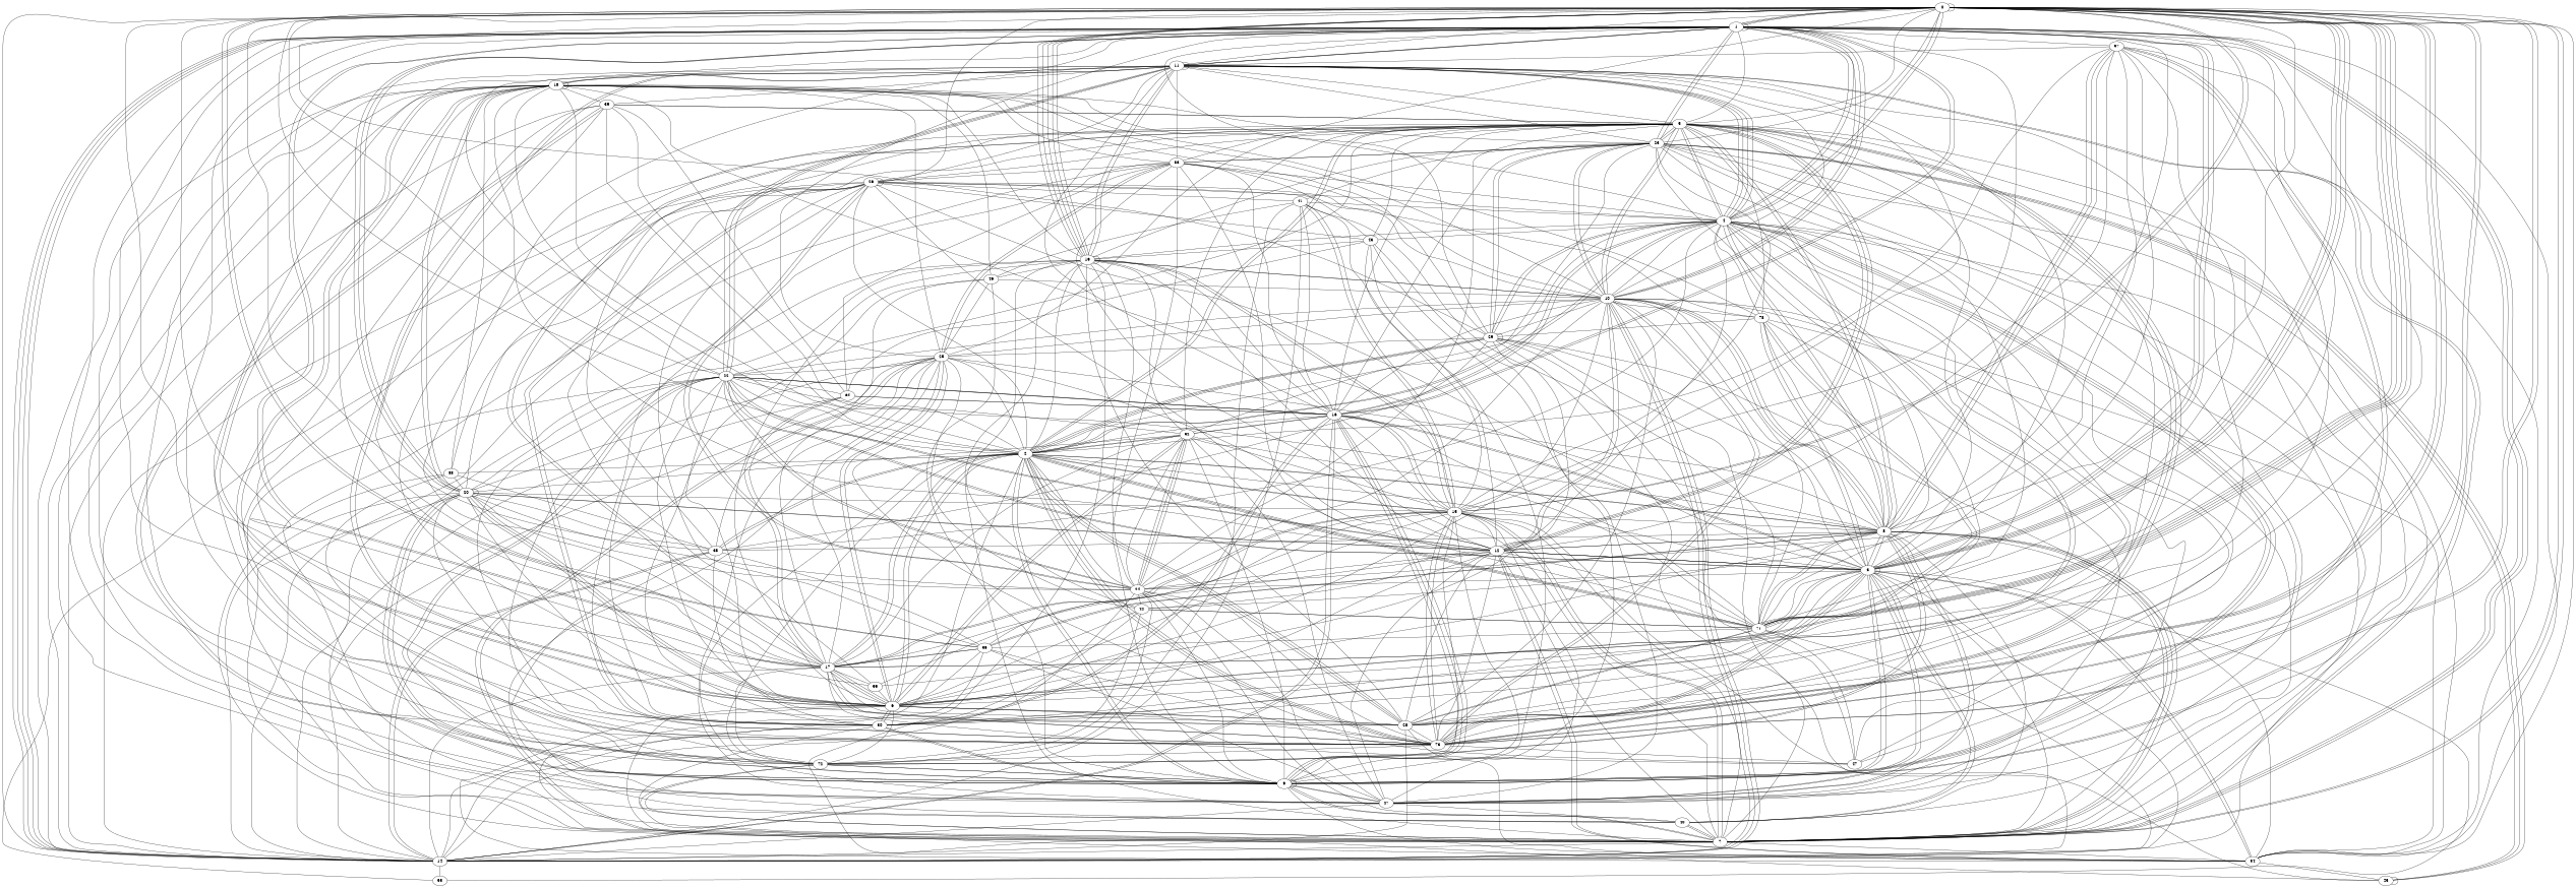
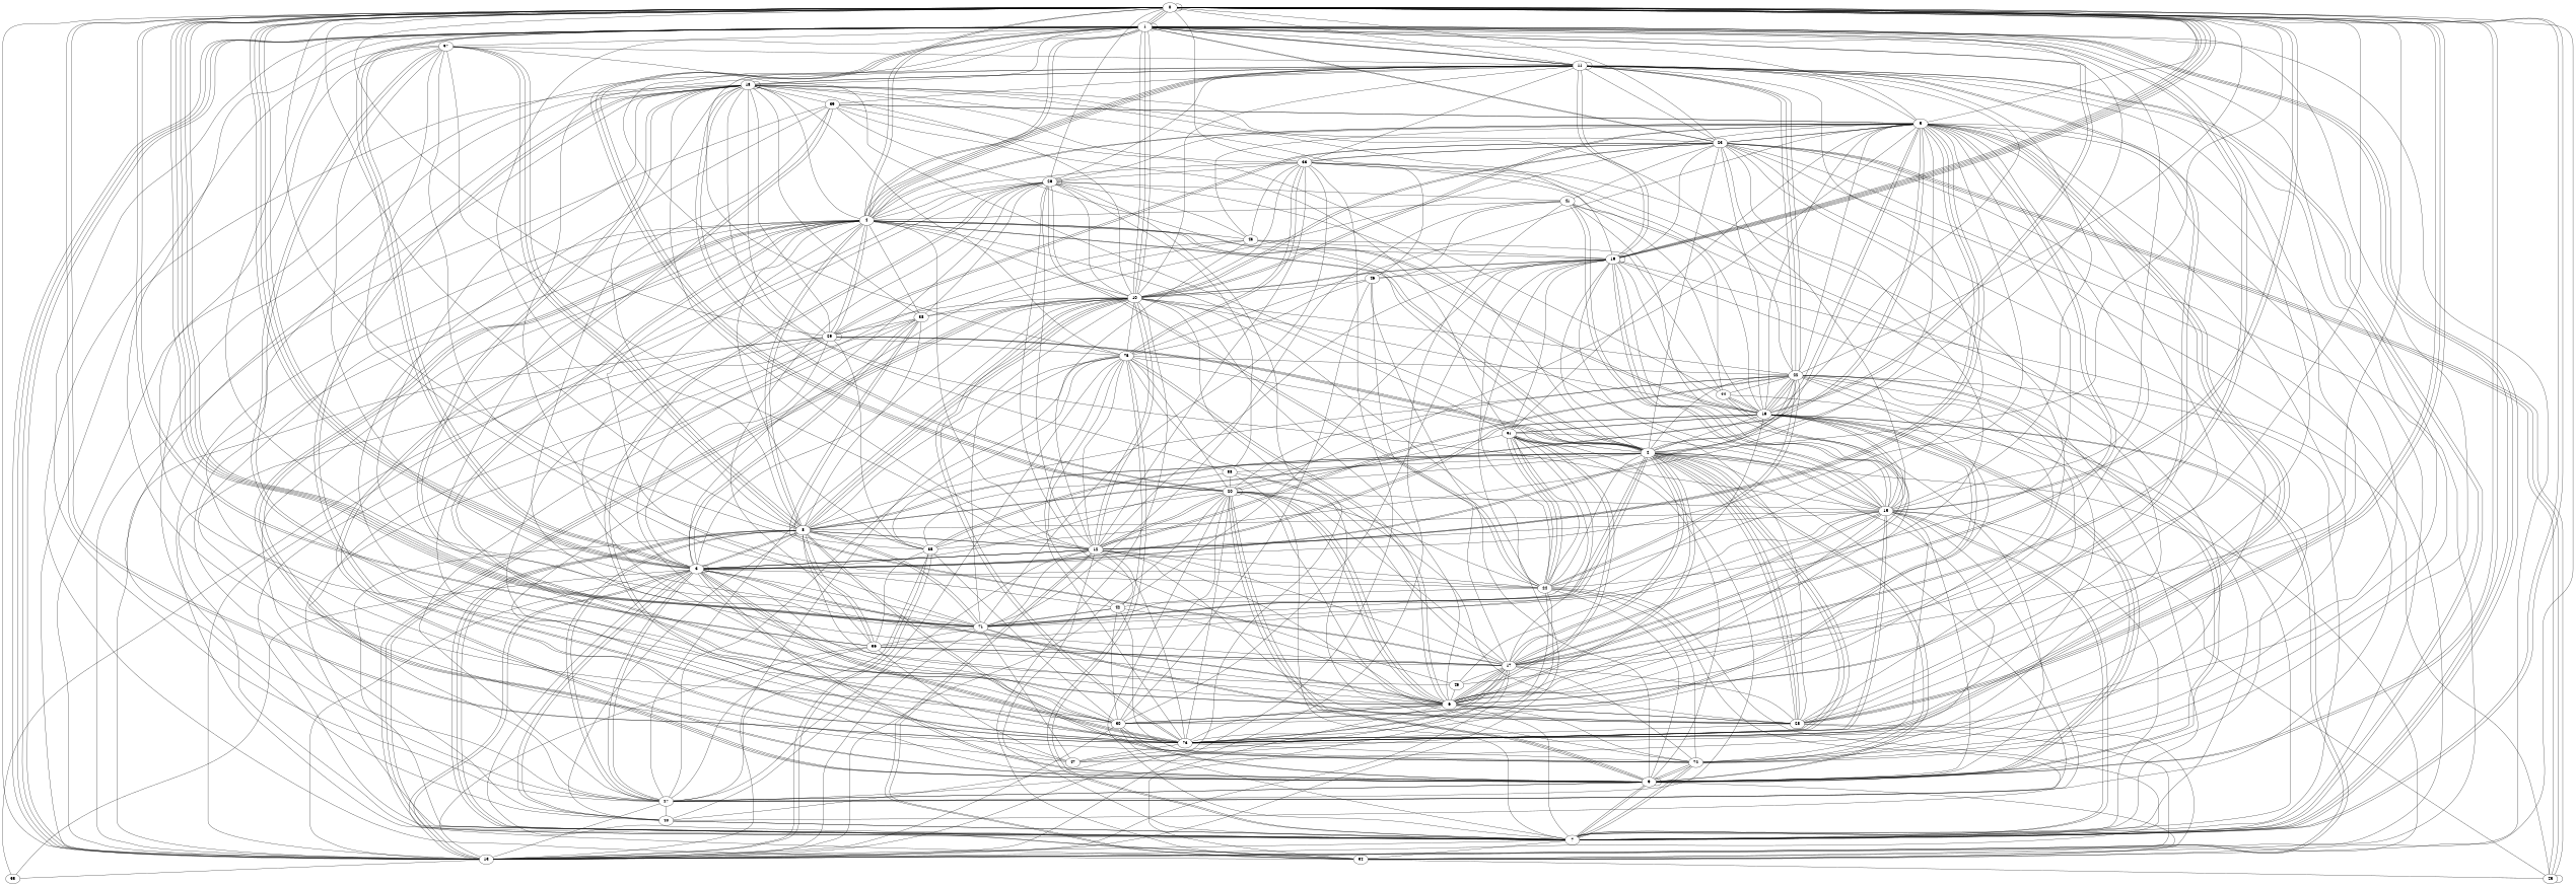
  graph {
    0
    1
    3
    11
    19
    n6 [label=71]
    22
    28
    34
    35
    36
-   49 [label=99]
+   49
    29
    2
    4
    7
    10
-   14
+   14 [label=13]
    16
    17
    20
-   25
+   25 [label=75]
    30
    n24 [label=72]
    37
    6
    9
    n28 [label=73]
    26
    27
    5
    12
    24
-   38 [label=78]
+   38
    15
    18
-   31 [label=32]
+   31
    23
    42
    46
    41
    47
    8
-   44 [label=64]
+   44
    45
    n46 [label=88]
    39
    33
    40
    43
    n51 [label=55]
    0 -- 0
    0 -- 1
    0 -- 1
    0 -- 3
    0 -- 3
    0 -- 11
    0 -- 19
    0 -- 19
    0 -- 19
    0 -- 19
    0 -- n6
    0 -- 22
    0 -- 28
    0 -- 28
    0 -- 34
    0 -- 35
    0 -- 36
    0 -- 49
    0 -- 29
    1 -- 0
    1 -- 1
    1 -- 3
    1 -- 3
    1 -- 3
    1 -- 11
    1 -- 11
    1 -- 2
    1 -- 4
    1 -- 4
    1 -- 7
    1 -- 7
    1 -- 7
    1 -- 10
    1 -- 10
    1 -- 14
    1 -- 14
    1 -- 16
    1 -- 17
    1 -- 20
    1 -- 20
    1 -- 25
    1 -- 30
    1 -- n24
    1 -- 37
    3 -- 0
    3 -- 0
    3 -- 3
    3 -- 22
    3 -- 22
    3 -- 29
    3 -- 10
    3 -- 14
    3 -- 16
    3 -- 30
    3 -- 6
    3 -- 9
    3 -- n28
    3 -- 26
    3 -- 27
    3 -- 5
    3 -- 12
    3 -- 24
    3 -- 38
    3 -- 38
    11 -- 1
    11 -- 3
    11 -- 11
    11 -- 19
    11 -- 19
    11 -- 22
    11 -- 22
    11 -- 28
    11 -- 4
    11 -- 4
    11 -- 4
    11 -- 14
    11 -- 16
    11 -- 26
    11 -- 5
    11 -- 15
    11 -- 18
    19 -- 0
    19 -- 19
    19 -- 28
    19 -- 10
    19 -- 14
    19 -- 16
    19 -- 30
    19 -- 24
    19 -- 15
    19 -- 15
    19 -- 18
    19 -- 31
    19 -- 23
    19 -- 42
    19 -- 46
    n6 -- 0
    n6 -- 0
    n6 -- 0
    n6 -- 0
    n6 -- 1
    n6 -- 3
    n6 -- 28
    n6 -- 36
    n6 -- 2
    n6 -- 2
    n6 -- 12
    n6 -- 31
    n6 -- 42
    n6 -- 41
    n6 -- 47
    22 -- 11
    22 -- 7
    22 -- 10
    22 -- 16
    22 -- 16
    22 -- 20
    22 -- 5
    22 -- 12
    22 -- 18
    22 -- 8
    22 -- 44
    28 -- 0
    28 -- 1
    28 -- n6
    28 -- 22
    28 -- 34
    28 -- 10
    28 -- 14
    28 -- 17
    28 -- 6
    28 -- n28
    28 -- 5
    34 -- 1
    34 -- 3
    34 -- 3
    34 -- 29
    34 -- 10
    34 -- 37
    34 -- 6
    34 -- 12
    34 -- 12
    34 -- 23
    34 -- 45
    35 -- 36
    35 -- 2
    35 -- 14
    35 -- 14
    35 -- 25
    35 -- 30
    35 -- 27
    35 -- 5
    35 -- n46
    36 -- 0
    36 -- 17
    36 -- 26
    36 -- 47
    36 -- 8
    36 -- 8
    49 -- 29
    49 -- 6
    49 -- 15
    29 -- 1
    29 -- 35
    29 -- 29
    29 -- 2
    29 -- 10
    29 -- 25
    29 -- 23
    2 -- 0
    2 -- 3
    2 -- 19
    2 -- n6
    2 -- 22
    2 -- 28
    2 -- 28
    2 -- 28
    2 -- 34
    2 -- 35
    2 -- 29
    2 -- 29
    2 -- 17
    2 -- 17
    2 -- n24
    2 -- 37
    2 -- 6
    2 -- 6
    2 -- 9
    2 -- n28
    2 -- 26
    2 -- 27
    2 -- 15
-   2 -- 18
+   15 -- 18
    2 -- 31
    2 -- n46
    2 -- 39
    4 -- 0
    4 -- 0
    4 -- 11
    4 -- 19
    4 -- n6
    4 -- 35
    4 -- 29
    4 -- 29
    4 -- 2
    4 -- 2
    4 -- 16
    4 -- 30
    4 -- 30
    4 -- 9
    4 -- 9
    4 -- 9
    4 -- n28
    4 -- 5
    4 -- 8
    4 -- 33
    4 -- 40
    4 -- 43
    7 -- 0
    7 -- 0
    7 -- 3
    7 -- 11
    7 -- 11
    7 -- 19
    7 -- 34
    7 -- 29
    7 -- 4
    7 -- 14
    7 -- 16
    7 -- 25
    7 -- 25
    7 -- n24
    7 -- 5
    7 -- 38
    7 -- 15
    7 -- 8
    7 -- 8
    7 -- 44
    7 -- n46
    7 -- 40
    10 -- 1
    10 -- 11
    10 -- 19
    10 -- n6
    10 -- 4
    10 -- 14
    10 -- 25
    10 -- n28
    10 -- 27
    10 -- 12
    10 -- 24
    10 -- 38
    10 -- 23
    14 -- 0
    14 -- 1
    14 -- 1
    14 -- n6
    14 -- 36
    14 -- 29
    14 -- 10
    14 -- 10
    14 -- 16
    14 -- 17
    14 -- 27
    14 -- 24
    14 -- 33
    14 -- n51
    16 -- 1
    16 -- 3
    16 -- n6
    16 -- 22
    16 -- 2
    16 -- 4
    16 -- 10
    16 -- 14
    16 -- 30
    16 -- 9
    16 -- 9
    16 -- 15
    16 -- 15
    16 -- 31
    16 -- 23
    16 -- 44
    17 -- 0
    17 -- 1
    17 -- 36
    17 -- 49
    17 -- 20
    17 -- 6
    17 -- 38
    17 -- 18
    17 -- 46
    17 -- 47
    17 -- 44
    20 -- 1
    20 -- 28
    20 -- 35
    20 -- 7
    20 -- 14
    20 -- 20
    20 -- 25
    20 -- 6
    20 -- 6
    20 -- 9
    20 -- 9
+   20 -- n28
    20 -- 12
    20 -- 24
    20 -- 15
    25 -- 22
    25 -- 2
    25 -- 14
    25 -- 17
    25 -- 6
    25 -- n28
    25 -- 42
    25 -- 8
    25 -- 33
    25 -- 33
    25 -- 40
    30 -- 22
    30 -- 7
    30 -- 14
    30 -- 16
    30 -- 20
    30 -- 37
    30 -- 6
    30 -- 9
    30 -- 9
    30 -- 42
    30 -- 46
    n24 -- 11
    n24 -- 7
    n24 -- 17
    n24 -- 9
    n24 -- 9
    n24 -- 5
    n24 -- 15
    n24 -- 18
    n24 -- 42
    n24 -- 8
    37 -- 11
    37 -- n6
    37 -- 24
    37 -- 42
    37 -- 8
    6 -- 3
    6 -- 11
    6 -- 11
    6 -- 19
    6 -- 22
    6 -- 28
    6 -- 36
    6 -- 4
    6 -- 7
    6 -- 10
    6 -- 17
    6 -- 17
    6 -- 20
    6 -- 25
    6 -- 30
    6 -- n24
    6 -- 5
    6 -- 12
    6 -- 15
    6 -- 18
    6 -- 31
    6 -- 42
    6 -- 8
    9 -- 0
    9 -- 0
    9 -- 3
    9 -- 22
    9 -- 22
    9 -- 34
    9 -- 2
    9 -- 7
    9 -- 7
    9 -- 16
    9 -- 20
    9 -- 9
    9 -- 27
    9 -- 24
    9 -- 41
    9 -- 33
    9 -- 43
    n28 -- 0
    n28 -- 0
    n28 -- 1
    n28 -- 3
    n28 -- 3
    n28 -- 22
    n28 -- 2
    n28 -- 2
    n28 -- 10
    n28 -- 17
    n28 -- 17
    n28 -- n24
    n28 -- 37
    n28 -- 37
    n28 -- 6
    n28 -- 26
    n28 -- 5
    n28 -- 24
    n28 -- 15
    n28 -- 47
    26 -- 0
    26 -- 49
    26 -- 4
    26 -- 10
    26 -- 14
    26 -- n28
    26 -- 26
    26 -- 5
    26 -- 24
    26 -- 24
    26 -- 38
    26 -- 41
    27 -- 1
    27 -- 3
    27 -- 36
    27 -- 4
    27 -- 25
    27 -- 9
    27 -- 12
    27 -- 24
    27 -- 38
    27 -- 15
    27 -- 18
    27 -- 23
    27 -- 40
    5 -- 0
    5 -- 1
    5 -- 2
    5 -- 2
    5 -- 4
    5 -- 10
    5 -- 10
    5 -- 16
    5 -- 17
    5 -- 17
    5 -- 20
    5 -- 25
    5 -- n28
    5 -- n28
    5 -- 12
    5 -- 12
    5 -- 12
    5 -- 24
    5 -- 38
    5 -- 23
    5 -- 23
    5 -- 39
    12 -- 3
    12 -- 3
    12 -- 19
    12 -- 22
    12 -- 28
    12 -- 4
    12 -- 7
    12 -- 10
    12 -- 17
    12 -- 20
    12 -- 25
    12 -- 37
    12 -- n28
    12 -- 26
    12 -- 24
    12 -- 8
    12 -- 33
    12 -- 43
    24 -- 11
    24 -- 22
    24 -- 22
    24 -- 2
    24 -- n24
    24 -- 31
    24 -- 31
    24 -- 42
    38 -- 29
    38 -- 4
    38 -- 17
    38 -- 18
    38 -- 8
    15 -- 0
    15 -- 0
    15 -- 1
    15 -- 36
    15 -- 2
    15 -- 7
    15 -- 7
    15 -- 17
    15 -- 17
    15 -- 9
    15 -- n28
    15 -- 12
    15 -- 41
    15 -- 41
    15 -- 8
    18 -- 1
    18 -- 11
    18 -- 29
    18 -- 4
    18 -- 10
    18 -- 14
    18 -- 20
    18 -- 20
    18 -- 25
    18 -- 6
    18 -- n28
    18 -- n28
    18 -- 12
    18 -- 18
    18 -- 46
    18 -- 8
    18 -- 39
    31 -- 2
    31 -- 4
    31 -- 16
    31 -- 17
    31 -- 20
    31 -- 6
    31 -- 9
    31 -- 27
    31 -- 5
    31 -- 24
    31 -- 24
    31 -- 15
    31 -- 39
    23 -- 0
    23 -- 1
    23 -- 1
    23 -- 11
    23 -- n6
    23 -- 29
    23 -- 2
    23 -- 10
    23 -- 14
    23 -- 6
    23 -- 15
    23 -- 18
    23 -- 47
    23 -- 45
    23 -- 45
    23 -- 33
    42 -- n6
    42 -- 12
    46 -- 10
    46 -- 25
    46 -- 9
    41 -- 4
    41 -- 14
    41 -- 16
    41 -- n24
    41 -- 23
    41 -- 46
    47 -- 29
    47 -- 4
    47 -- 5
    8 -- 0
    8 -- 1
    8 -- 3
    8 -- 3
    8 -- n6
    8 -- n6
    8 -- 35
    8 -- 2
    8 -- 2
    8 -- 4
    8 -- 7
    8 -- 7
    8 -- 10
    8 -- 10
    8 -- 10
    8 -- n24
    8 -- 37
    8 -- 37
    8 -- 27
    8 -- 27
    8 -- 5
    8 -- 5
    8 -- 12
    44 -- 16
    44 -- 17
    44 -- 39
    44 -- 33
    44 -- 43
    45 -- 19
    45 -- 15
    45 -- 23
    45 -- 45
    n46 -- 20
    n46 -- n24
    n46 -- 26
    n46 -- 18
    39 -- 11
    39 -- 14
    39 -- 17
    39 -- 30
    39 -- 9
    39 -- 9
    39 -- 5
    33 -- 0
    33 -- 11
    33 -- n6
    33 -- 10
    33 -- 16
    33 -- n24
    33 -- 26
    33 -- 18
    33 -- 23
    40 -- 3
    40 -- 3
    40 -- 7
    40 -- 26
    40 -- 24
    40 -- 18
    40 -- 8
    43 -- 19
    43 -- 26
    43 -- 27
    43 -- 5
    43 -- 15
    43 -- 33
    n51 -- 3
    n51 -- 26
  }
